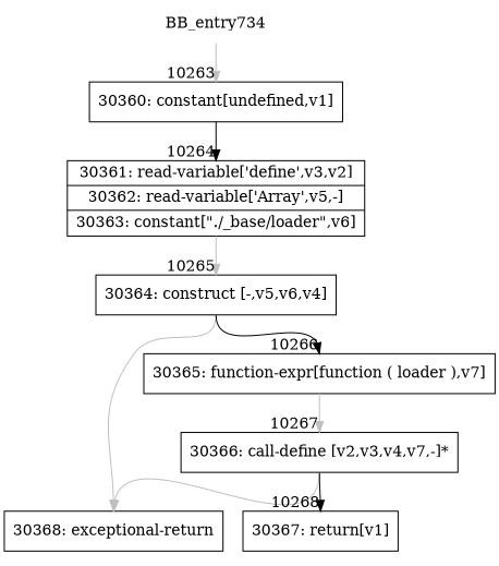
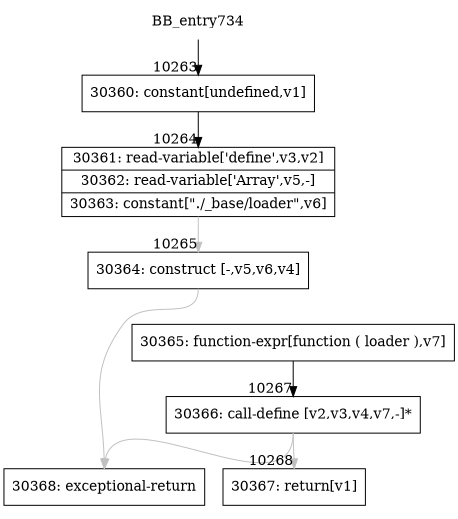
  digraph {
    rankdir=TD
    node [shape=record]
    edge [headport=n tailport=s]
    BB_entry734 [shape=none]
    n2 [label="{30360: constant[undefined,v1]}"]
    n3 [label="{30361: read-variable['define',v3,v2]|30362: read-variable['Array',v5,-]|30363: constant[\"./_base/loader\",v6]}"]
    n4 [label="{30364: construct [-,v5,v6,v4]}"]
    n5 [label="{30368: exceptional-return}"]
    n6 [label="{30365: function-expr[function ( loader ),v7]}"]
    n7 [label="{30366: call-define [v2,v3,v4,v7,-]*}"]
    n8 [label="{30367: return[v1]}"]
-   BB_entry734 -> n2 [headlabel="    10263" color=gray]
+   BB_entry734 -> n2 [headlabel="    10263"]
    n2 -> n3 [headlabel="      10264"]
    n3 -> n4 [color=gray headlabel="      10265"]
    n4 -> n5 [color=gray]
-   n4 -> n6 [headlabel="      10266"]
-   n6 -> n7 [headlabel="      10267" color=gray]
+   n6 -> n7 [headlabel="      10267"]
    n7 -> n5 [color=gray]
-   n7 -> n8 [headlabel="      10268"]
+   n7 -> n8 [headlabel="      10268" color=gray]
  }
